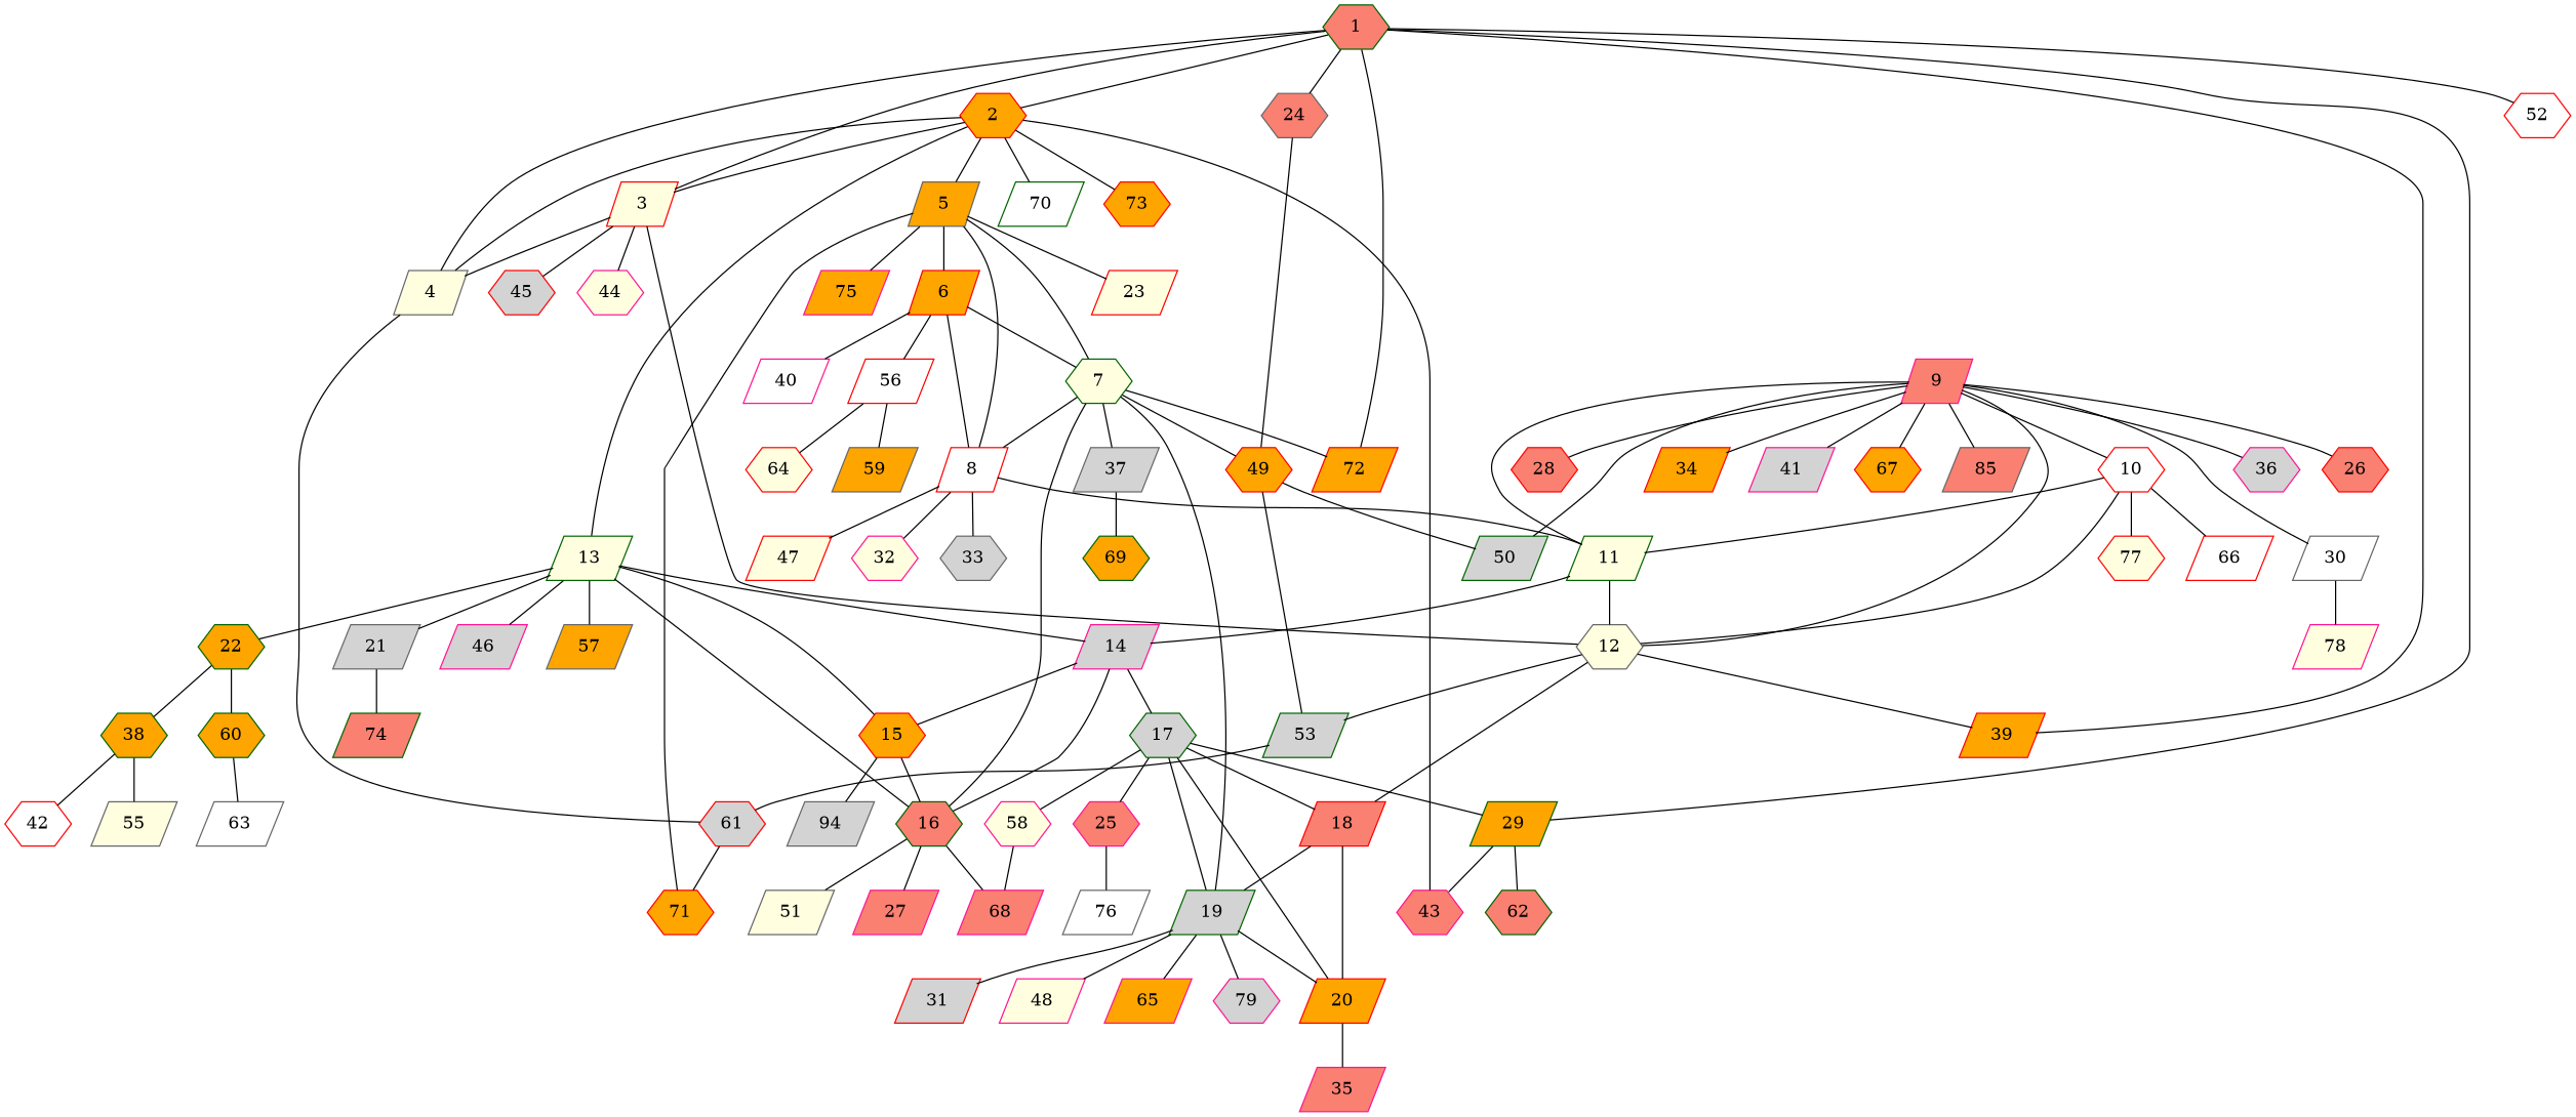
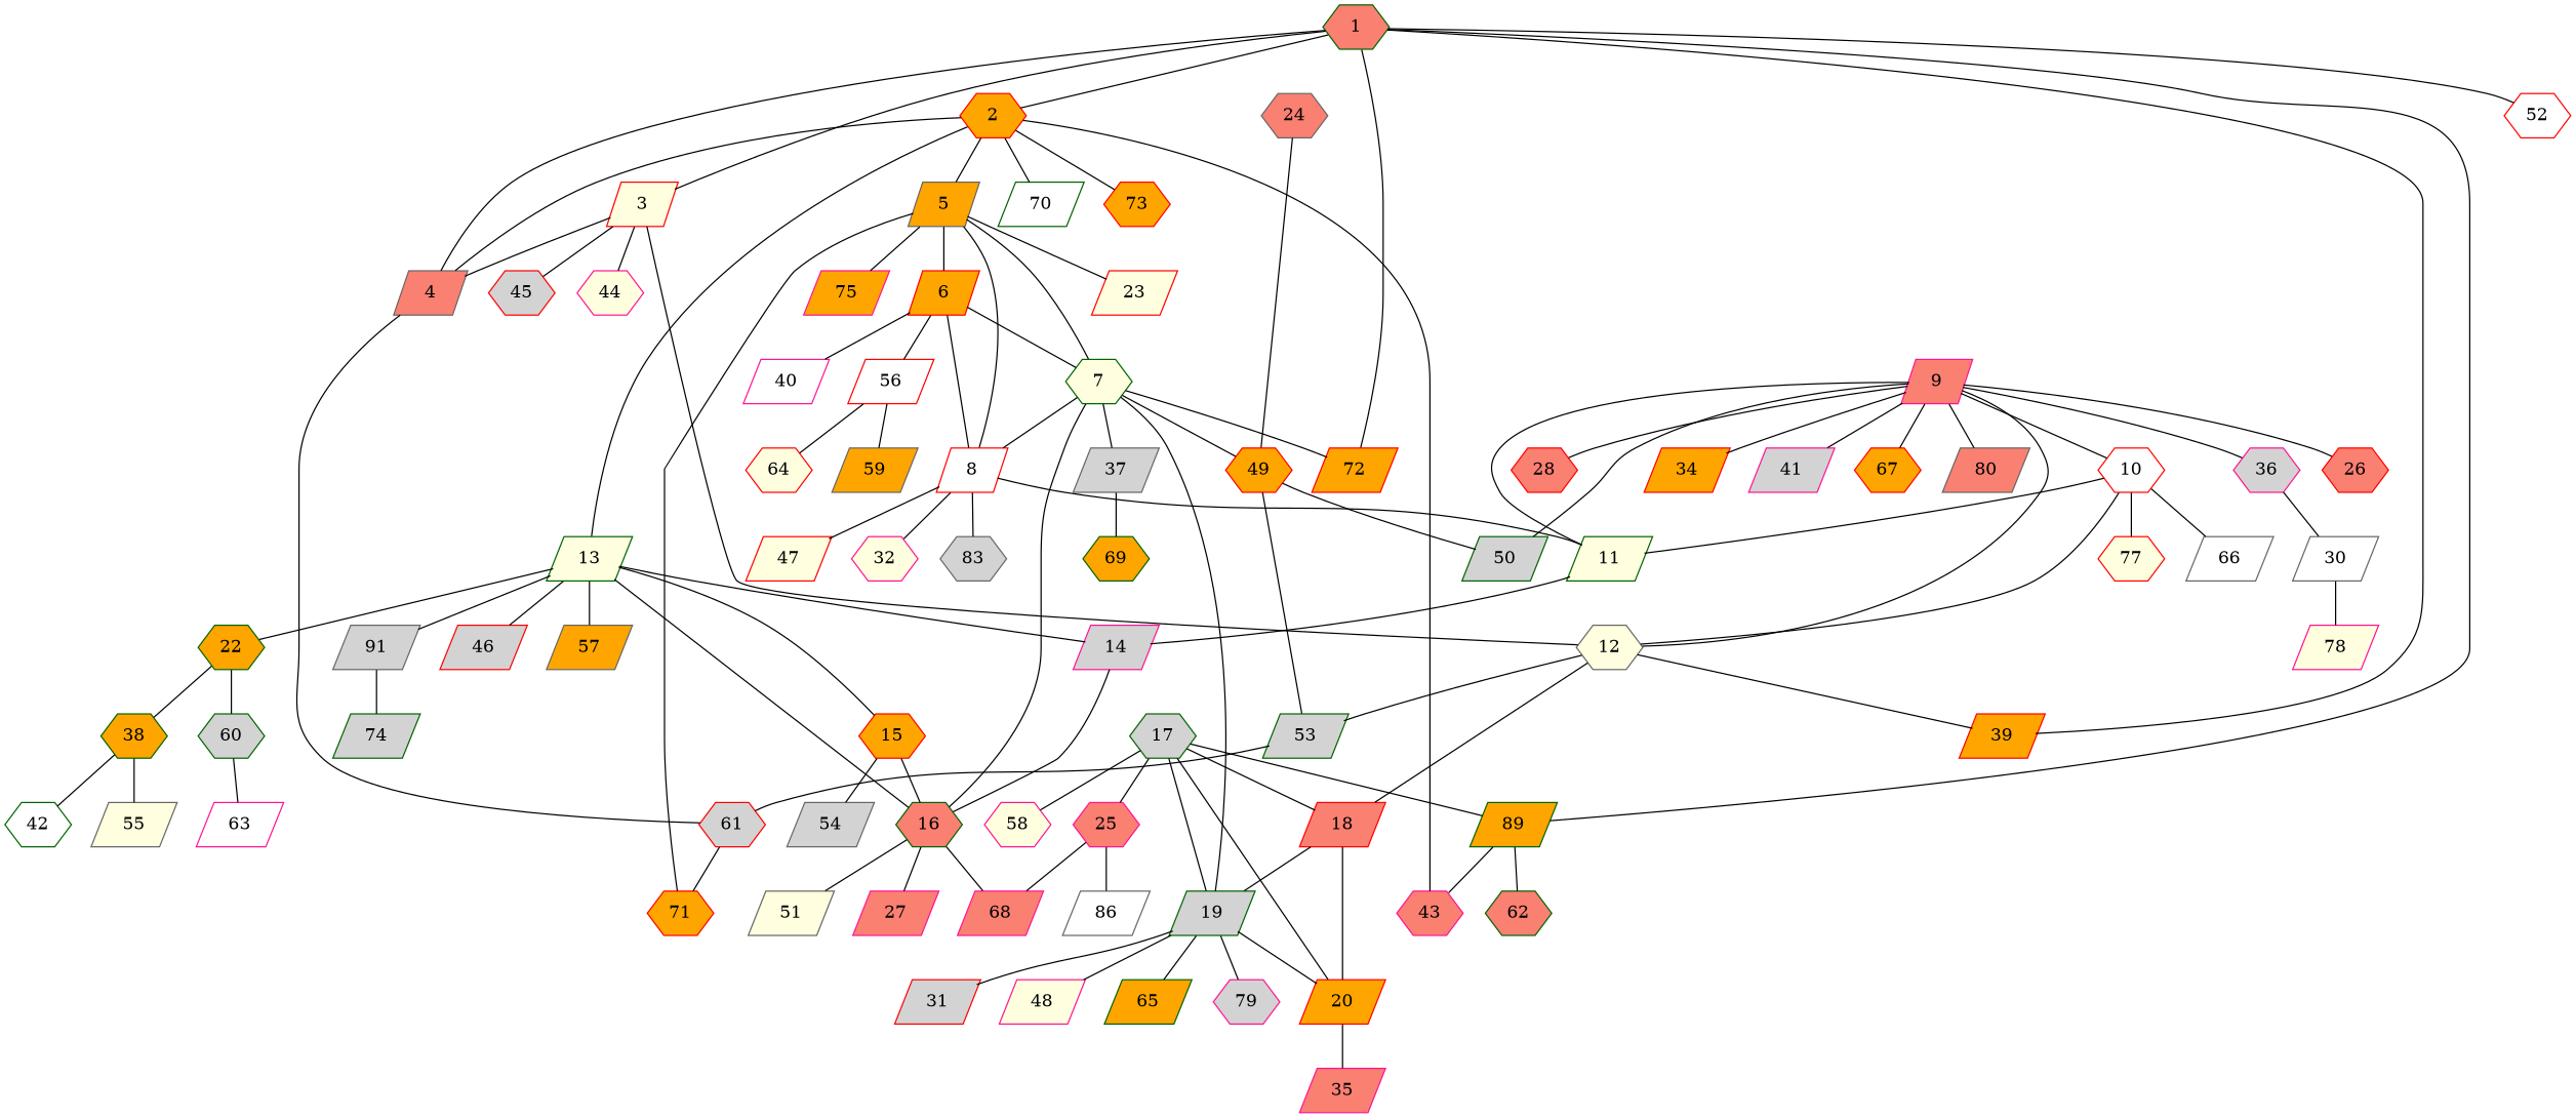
  graph {
    node [color=red fillcolor=orange shape=parallelogram style=filled]
    1 [color=darkgreen fillcolor=salmon shape=hexagon]
    2 [shape=hexagon]
    3 [fillcolor=lightyellow]
-   4 [color=gray40 fillcolor=lightyellow]
+   4 [color=gray40 fillcolor=salmon]
    24 [color=gray40 fillcolor=salmon shape=hexagon]
    39
    52 [fillcolor=white shape=hexagon]
    72
-   29 [color=darkgreen]
+   29 [color=darkgreen label=89]
    5 [color=gray40]
    13 [color=darkgreen fillcolor=lightyellow]
    43 [color=deeppink fillcolor=salmon shape=hexagon]
    70 [color=darkgreen fillcolor=white]
    73 [shape=hexagon]
    12 [color=gray40 fillcolor=lightyellow shape=hexagon]
    44 [color=deeppink fillcolor=lightyellow shape=hexagon]
    45 [fillcolor=lightgrey shape=hexagon]
    61 [fillcolor=lightgrey shape=hexagon]
    17 [color=darkgreen fillcolor=lightgrey shape=hexagon]
    19 [color=darkgreen fillcolor=lightgrey]
    18 [fillcolor=salmon]
    20
    25 [color=deeppink fillcolor=salmon shape=hexagon]
    58 [color=deeppink fillcolor=lightyellow shape=hexagon]
    49 [shape=hexagon]
    6
    7 [color=darkgreen fillcolor=lightyellow shape=hexagon]
    8 [fillcolor=white]
    23 [fillcolor=lightyellow]
    71 [shape=hexagon]
    75 [color=deeppink]
    16 [color=darkgreen fillcolor=salmon shape=hexagon]
    14 [color=deeppink fillcolor=lightgrey]
    15 [shape=hexagon]
-   21 [color=gray40 fillcolor=lightgrey]
+   21 [color=gray40 fillcolor=lightgrey label=91]
    22 [color=darkgreen shape=hexagon]
-   46 [color=deeppink fillcolor=lightgrey]
+   46 [fillcolor=lightgrey]
    57 [color=gray40]
    53 [color=darkgreen fillcolor=lightgrey]
    40 [color=deeppink fillcolor=white]
    56 [fillcolor=white]
    37 [color=gray40 fillcolor=lightgrey]
    11 [color=darkgreen fillcolor=lightyellow]
    32 [color=deeppink fillcolor=lightyellow shape=hexagon]
-   33 [color=gray40 fillcolor=lightgrey shape=hexagon]
+   33 [color=gray40 fillcolor=lightgrey shape=hexagon label=83]
    47 [fillcolor=lightyellow]
    59 [color=gray40]
    64 [fillcolor=lightyellow shape=hexagon]
    27 [color=deeppink fillcolor=salmon]
    51 [color=gray40 fillcolor=lightyellow]
    68 [color=deeppink fillcolor=salmon]
    31 [fillcolor=lightgrey]
    48 [color=deeppink fillcolor=lightyellow]
-   65 [color=deeppink]
+   65 [color=darkgreen]
    79 [color=deeppink fillcolor=lightgrey shape=hexagon]
    69 [color=darkgreen shape=hexagon]
    50 [color=darkgreen fillcolor=lightgrey]
    9 [color=deeppink fillcolor=salmon]
    10 [fillcolor=white shape=hexagon]
    26 [fillcolor=salmon shape=hexagon]
    28 [fillcolor=salmon shape=hexagon]
    30 [color=gray40 fillcolor=white]
    34
    36 [color=deeppink fillcolor=lightgrey shape=hexagon]
    41 [color=deeppink fillcolor=lightgrey]
    67 [shape=hexagon]
-   80 [color=gray40 fillcolor=salmon label=85]
-   66 [fillcolor=white]
+   80 [color=gray40 fillcolor=salmon]
+   66 [color=gray40 fillcolor=white]
    77 [fillcolor=lightyellow shape=hexagon]
    78 [color=deeppink fillcolor=lightyellow]
-   54 [color=gray40 fillcolor=lightgrey label=94]
-   74 [color=darkgreen fillcolor=salmon]
+   54 [color=gray40 fillcolor=lightgrey]
+   74 [color=darkgreen fillcolor=lightgrey]
    38 [color=darkgreen shape=hexagon]
-   60 [color=darkgreen shape=hexagon]
+   60 [color=darkgreen fillcolor=lightgrey shape=hexagon]
    35 [color=deeppink fillcolor=salmon]
-   76 [color=gray40 fillcolor=white]
+   76 [color=gray40 fillcolor=white label=86]
    62 [color=darkgreen fillcolor=salmon shape=hexagon]
-   42 [fillcolor=white shape=hexagon]
+   42 [color=darkgreen fillcolor=white shape=hexagon]
    55 [color=gray40 fillcolor=lightyellow]
-   63 [color=gray40 fillcolor=white]
+   63 [color=deeppink fillcolor=white]
    1 -- 2
    1 -- 3
    1 -- 4
-   1 -- 24
    1 -- 39
    1 -- 52
    1 -- 72
    1 -- 29
-   2 -- 3
    2 -- 4
    2 -- 5
    2 -- 13
    2 -- 43
    2 -- 70
    2 -- 73
    3 -- 4
    3 -- 12
    3 -- 44
    3 -- 45
    4 -- 61
    24 -- 49
    29 -- 43
    29 -- 62
    5 -- 6
    5 -- 7
    5 -- 8
    5 -- 23
    5 -- 71
    5 -- 75
    13 -- 16
    13 -- 14
    13 -- 15
    13 -- 21
    13 -- 22
    13 -- 46
    13 -- 57
    12 -- 39
    12 -- 18
    12 -- 53
    61 -- 71
    17 -- 29
    17 -- 19
    17 -- 18
    17 -- 20
    17 -- 25
    17 -- 58
    19 -- 20
    19 -- 31
    19 -- 48
    19 -- 65
    19 -- 79
    18 -- 19
    18 -- 20
    20 -- 35
-   58 -- 68
+   25 -- 68
    25 -- 76
    49 -- 53
    49 -- 50
    6 -- 7
    6 -- 8
    6 -- 40
    6 -- 56
    7 -- 72
    7 -- 19
    7 -- 49
    7 -- 8
    7 -- 16
    7 -- 37
    8 -- 11
    8 -- 32
    8 -- 33
    8 -- 47
    16 -- 27
    16 -- 51
    16 -- 68
-   14 -- 17
    14 -- 16
-   14 -- 15
    15 -- 16
    15 -- 54
    21 -- 74
    22 -- 38
    22 -- 60
    53 -- 61
    56 -- 59
    56 -- 64
    37 -- 69
-   11 -- 12
    11 -- 14
    9 -- 12
    9 -- 11
    9 -- 50
    9 -- 10
    9 -- 26
    9 -- 28
-   9 -- 30
+   36 -- 30
    9 -- 34
    9 -- 36
    9 -- 41
    9 -- 67
    9 -- 80
    10 -- 12
    10 -- 11
    10 -- 66
    10 -- 77
    30 -- 78
    38 -- 42
    38 -- 55
    60 -- 63
  }
